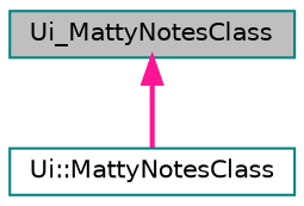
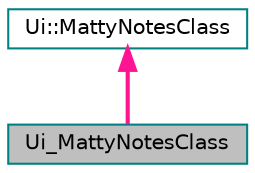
  digraph {
    node [color=teal fontname=Helvetica fontsize=10 shape=record style=filled]
    n1 [fillcolor=grey75 fontcolor=black height=0.2 label=Ui_MattyNotesClass width=0.4]
    n2 [fillcolor=white height=0.2 label="Ui::MattyNotesClass" width=0.4]
-   n1 -> n2 [color=deeppink dir=back fontname=Helvetica fontsize=10 labelfontname=Helvetica labelfontsize=10 style=bold]
+   n2 -> n1 [color=deeppink dir=back fontname=Helvetica fontsize=10 labelfontname=Helvetica labelfontsize=10 style=bold]
  }
